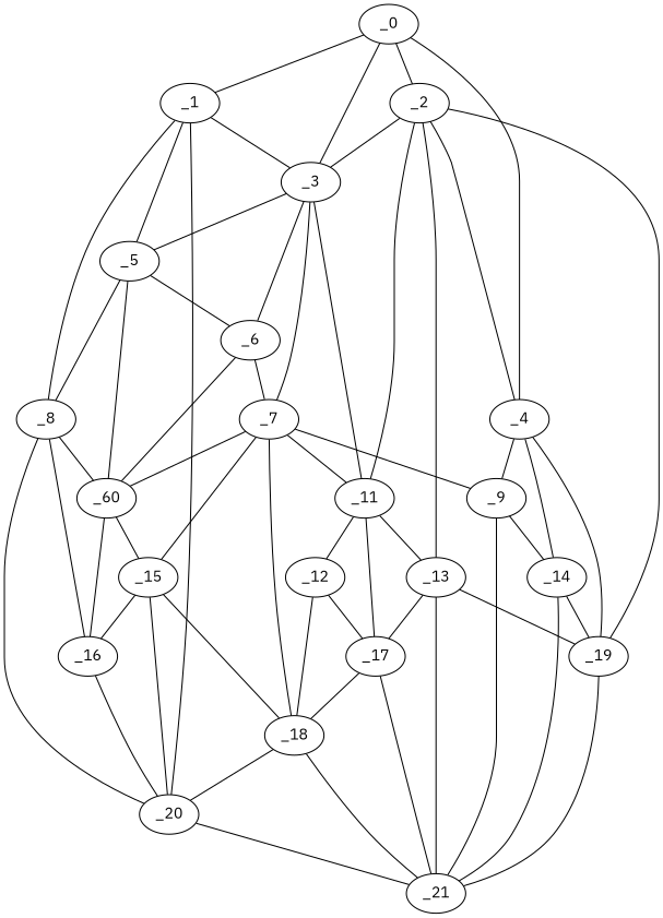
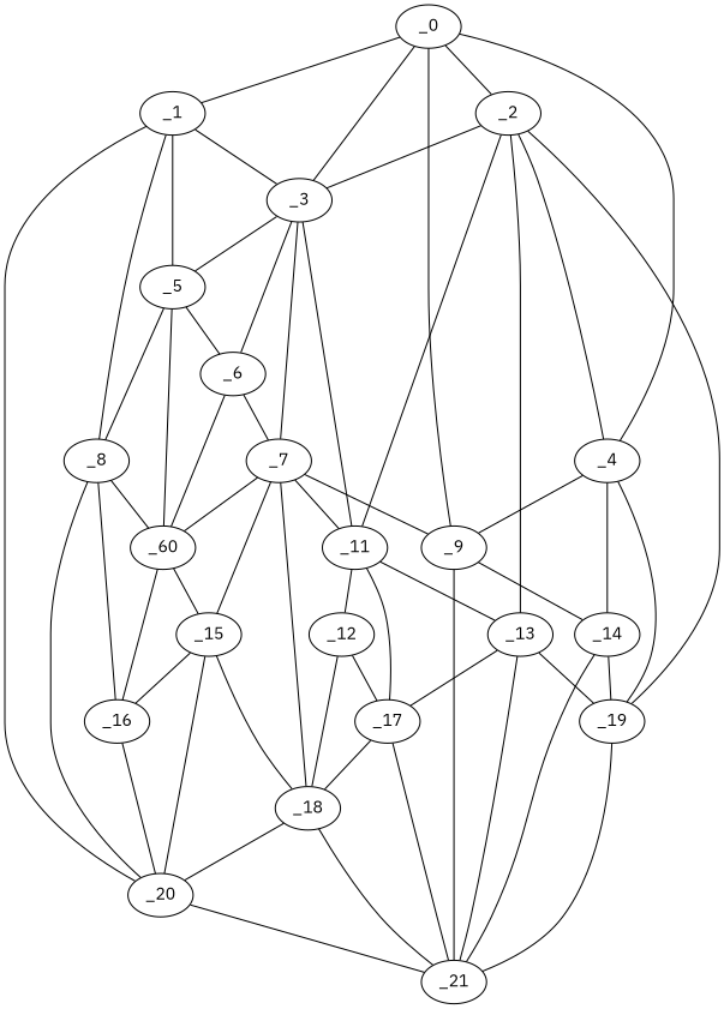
  graph {
    fontname="IBM Plex Sans"
    node [fontname="IBM Plex Sans" x=41 y=123]
    edge [fontname="IBM Plex Sans" valence=2]
    _0 [y=54]
    _1
    _2 [x=50 y=49]
    _3 [x=53 y=69]
    _4 [x=55 y=36]
    _9 [x=66 y=2]
    _5 [x=59 y=103]
    _8 [x=65 y=110]
    _20 [x=86]
    _11 [x=69 y=73]
    _13 [x=75 y=70]
    _19 [x=80 y=49]
    _6 [x=63 y=96]
    _7 [x=65 y=89]
    _14 [x=76 y=36]
    _21 [x=90 y=55]
    n17 [label=_60 x=66 y=100]
    _16 [x=78 y=108]
    _12 [x=74 y=83]
    _17 [x=79 y=78]
    _15 [x=78 y=97]
    _18 [x=79 y=86]
    _0 -- _1 [valence=1]
    _0 -- _2
    _0 -- _3
    _0 -- _4
+   _0 -- _9 [valence=1]
    _1 -- _3
    _1 -- _5
    _1 -- _8 [valence=1]
    _1 -- _20 [valence=1]
    _2 -- _3
    _2 -- _4
    _2 -- _11 [valence=1]
    _2 -- _13
    _2 -- _19 [valence=1]
    _3 -- _5
    _3 -- _11 [valence=1]
    _3 -- _6 [valence=1]
    _3 -- _7 [valence=1]
    _4 -- _9 [valence=1]
    _4 -- _19
    _4 -- _14
    _9 -- _14
    _9 -- _21 [valence=1]
    _5 -- _8
    _5 -- _6
    _5 -- n17 [valence=1]
    _8 -- _20
    _8 -- n17
    _8 -- _16
    _20 -- _21 [valence=1]
    _11 -- _13
    _11 -- _12
    _11 -- _17
    _13 -- _19 [valence=1]
    _13 -- _21
    _13 -- _17
    _19 -- _21
    _6 -- _7 [valence=1]
    _6 -- n17
    _7 -- _9
    _7 -- _11
    _7 -- n17
    _7 -- _15 [valence=1]
    _7 -- _18
    _14 -- _19 [valence=1]
    _14 -- _21 [valence=1]
    n17 -- _16 [valence=1]
    n17 -- _15
    _16 -- _20 [valence=1]
    _12 -- _17
    _12 -- _18
    _17 -- _21
    _17 -- _18 [valence=1]
    _15 -- _20
    _15 -- _16
    _15 -- _18
    _18 -- _20
    _18 -- _21 [valence=1]
  }
